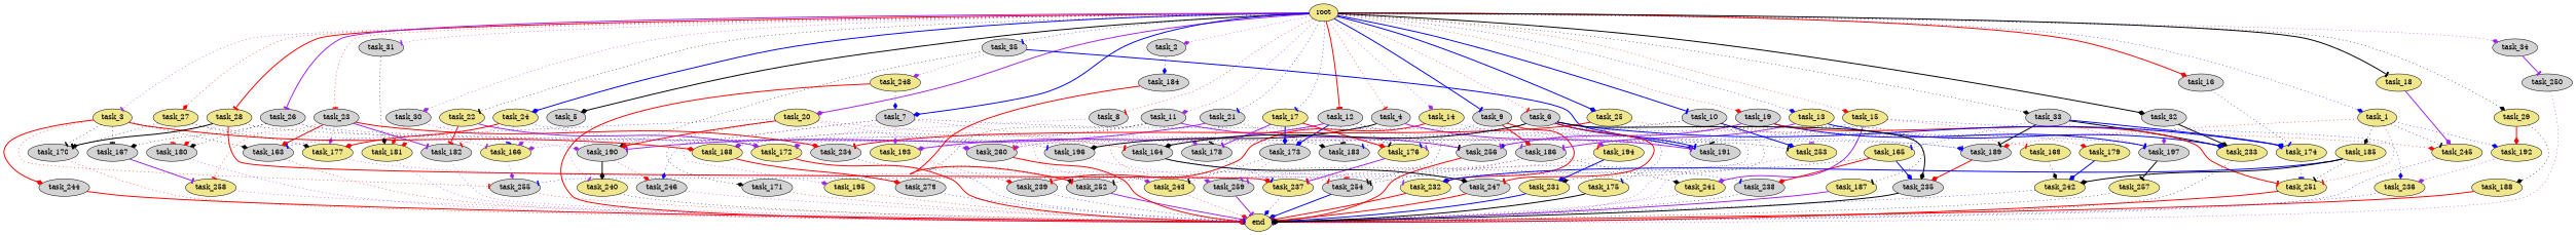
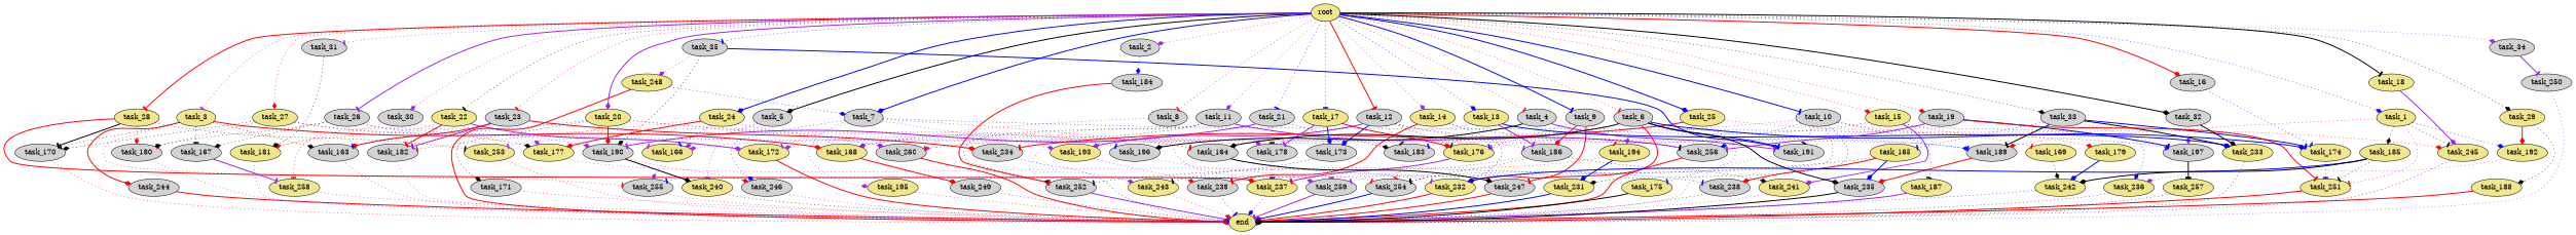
  digraph {
    node [fillcolor=lightgrey style=filled]
    edge [arrowhead=diamond color=red style=dotted]
    root [fillcolor=khaki]
    task_11
    task_2
    task_21
    task_23
    task_35
    task_33
    task_14 [fillcolor=khaki]
    task_3 [fillcolor=khaki]
    task_28 [fillcolor=khaki]
    task_22 [fillcolor=khaki]
    task_5
    task_9
    task_27 [fillcolor=khaki]
    task_20 [fillcolor=khaki]
    task_30
    task_8
    task_15 [fillcolor=khaki]
    task_24 [fillcolor=khaki]
    task_31
    task_12
    task_32
    task_10
    task_29 [fillcolor=khaki]
    task_1 [fillcolor=khaki]
    task_34
    task_4
    task_13 [fillcolor=khaki]
    task_16
    task_18 [fillcolor=khaki]
    task_26
    task_25 [fillcolor=khaki]
    task_19
    task_17 [fillcolor=khaki]
    task_6
    task_7
    task_256
    task_178
    task_243 [fillcolor=khaki]
    task_168 [fillcolor=khaki]
    task_252
    task_184
    task_183
    task_190
    task_234
    task_182
    task_258 [fillcolor=khaki]
    task_163
    task_177 [fillcolor=khaki]
    task_191
    task_248 [fillcolor=khaki]
    task_233 [fillcolor=khaki]
    task_165 [fillcolor=khaki]
    task_197
    task_189
    task_174 [fillcolor=khaki]
    task_239
    task_254
    task_244
    task_167
    task_255
    task_170
    task_237 [fillcolor=khaki]
    task_253 [fillcolor=khaki]
    task_180
    task_172 [fillcolor=khaki]
    task_181 [fillcolor=khaki]
    task_166 [fillcolor=khaki]
    task_240 [fillcolor=khaki]
    task_232 [fillcolor=khaki]
    task_176 [fillcolor=khaki]
    task_194 [fillcolor=khaki]
    task_186
    task_260
    task_164
    task_171
    task_236 [fillcolor=khaki]
    task_179 [fillcolor=khaki]
    task_241 [fillcolor=khaki]
    task_196
    task_173
    task_193 [fillcolor=khaki]
    task_231 [fillcolor=khaki]
    task_187 [fillcolor=khaki]
    task_169 [fillcolor=khaki]
    task_188 [fillcolor=khaki]
    task_192 [fillcolor=khaki]
    task_185 [fillcolor=khaki]
    task_251 [fillcolor=khaki]
    task_245 [fillcolor=khaki]
    task_250
    task_247
    task_235
    task_175 [fillcolor=khaki]
    task_246
    task_195 [fillcolor=khaki]
    end [fillcolor=khaki]
-   task_249 [label=task_279]
+   task_249
    task_242 [fillcolor=khaki]
    task_238
    task_259
    task_257 [fillcolor=khaki]
    root -> task_11 [color=purple]
    root -> task_2 [color=purple]
    root -> task_21 [arrowhead=tee color=blue]
    root -> task_23 [arrowhead=tee]
    root -> task_35 [arrowhead=tee color=blue]
    root -> task_33 [color=black]
    root -> task_14 [color=purple]
    root -> task_3 [arrowhead=tee color=purple]
    root -> task_28 [arrowhead=tee style=bold]
    root -> task_22 [arrowhead=tee color=black]
    root -> task_5 [color=black style=bold]
    root -> task_9 [arrowhead=tee color=blue style=bold]
    root -> task_27
    root -> task_20 [color=purple style=bold]
    root -> task_30 [color=purple]
    root -> task_8 [arrowhead=tee]
    root -> task_15
    root -> task_24 [color=blue style=bold]
    root -> task_31 [arrowhead=tee color=purple]
    root -> task_12 [arrowhead=tee style=bold]
    root -> task_32 [color=black style=bold]
    root -> task_10 [arrowhead=tee color=blue style=bold]
    root -> task_29 [color=black]
    root -> task_1 [color=blue]
    root -> task_34 [color=purple]
    root -> task_4 [arrowhead=tee]
    root -> task_13 [color=blue]
    root -> task_16 [style=bold]
    root -> task_18 [arrowhead=tee color=black style=bold]
    root -> task_26 [arrowhead=tee color=purple style=bold]
    root -> task_25 [color=blue style=bold]
    root -> task_19
    root -> task_17 [arrowhead=tee color=blue]
    root -> task_6 [arrowhead=tee]
    root -> task_7 [color=blue style=bold]
    task_11 -> task_256 [arrowhead=tee color=purple style=bold]
    task_11 -> task_178 [color=purple]
    task_11 -> task_243 [color=purple]
    task_11 -> task_168 [color=black]
    task_11 -> task_252 [color=black]
    task_2 -> task_184 [color=blue]
    task_21 -> task_178 [arrowhead=tee color=black]
    task_21 -> task_183 [color=black]
    task_21 -> task_190 [arrowhead=tee color=purple style=bold]
    task_23 -> task_234 [style=bold]
    task_23 -> task_182 [arrowhead=tee color=purple style=bold]
    task_23 -> task_258 [arrowhead=tee]
    task_23 -> task_163 [style=bold]
    task_23 -> task_177 [color=purple]
    task_35 -> task_190 [color=black]
    task_35 -> task_191 [color=blue style=bold]
    task_35 -> task_248 [color=purple]
    task_33 -> task_233 [color=black style=bold]
    task_33 -> task_165 [arrowhead=tee color=blue]
    task_33 -> task_197 [arrowhead=tee]
    task_33 -> task_189 [arrowhead=tee color=black style=bold]
    task_33 -> task_174 [arrowhead=tee color=blue style=bold]
    task_14 -> task_189 [color=blue]
    task_14 -> task_239 [arrowhead=tee style=bold]
    task_14 -> task_254 [arrowhead=tee color=black]
    task_3 -> task_168 [style=bold]
    task_3 -> task_163 [color=black]
    task_3 -> task_244 [style=bold]
    task_3 -> task_167 [arrowhead=tee color=black]
    task_3 -> task_255 [arrowhead=tee]
    task_3 -> task_170 [arrowhead=tee color=black]
    task_28 -> task_170 [arrowhead=tee color=black style=bold]
    task_28 -> task_237 [style=bold]
    task_28 -> task_253 [arrowhead=tee color=black]
    task_28 -> task_180
    task_22 -> task_182 [arrowhead=tee style=bold]
    task_22 -> task_172 [color=purple style=bold]
    task_22 -> task_181
    task_5 -> task_166 [color=purple]
    task_5 -> task_240 [arrowhead=tee color=purple]
    task_9 -> task_232 [style=bold]
    task_9 -> task_176 [arrowhead=tee color=blue]
    task_9 -> task_194 [arrowhead=tee]
    task_9 -> task_186 [style=bold]
    task_27 -> task_177 [color=black]
    task_27 -> task_170 [color=black]
    task_27 -> task_180 [arrowhead=tee]
    task_27 -> task_260 [color=purple]
    task_20 -> task_190 [style=bold]
    task_20 -> task_163 [arrowhead=tee color=blue]
    task_20 -> task_260 [color=purple]
    task_20 -> task_164 [arrowhead=tee]
    task_20 -> task_171 [color=black]
    task_30 -> task_190 [color=purple]
    task_30 -> task_181
    task_8 -> task_168 [color=purple]
    task_8 -> task_254 [arrowhead=tee]
    task_15 -> task_183 [arrowhead=tee color=blue]
    task_15 -> task_236 [color=blue]
    task_15 -> task_179
    task_15 -> task_241 [color=purple style=bold]
    task_24 -> task_182 [arrowhead=tee]
    task_24 -> task_177 [style=bold]
    task_24 -> task_166 [arrowhead=tee color=blue]
    task_24 -> task_196 [arrowhead=tee color=blue]
    task_31 -> task_181 [color=black]
    task_12 -> task_256 [arrowhead=tee color=black]
    task_12 -> task_183 [arrowhead=tee color=black]
    task_12 -> task_176 [arrowhead=tee color=black]
    task_12 -> task_186 [arrowhead=tee color=purple]
    task_12 -> task_260 [color=purple]
    task_12 -> task_173 [color=blue style=bold]
    task_12 -> task_193 [color=purple style=bold]
    task_32 -> task_233 [color=black style=bold]
    task_32 -> task_197 [color=purple]
    task_10 -> task_256 [color=blue]
    task_10 -> task_191 [arrowhead=tee color=black]
    task_10 -> task_255 [arrowhead=tee color=blue]
-   task_10 -> task_253 [color=blue style=bold]
    task_10 -> task_176 [arrowhead=tee color=purple]
    task_10 -> task_231 [color=black]
    task_10 -> task_187 [arrowhead=tee color=black]
    task_10 -> task_169 [arrowhead=tee]
    task_29 -> task_188 [color=black]
    task_29 -> task_192 [style=bold]
    task_1 -> task_189
    task_1 -> task_192 [color=blue]
    task_1 -> task_185 [color=black]
    task_1 -> task_251 [arrowhead=tee]
    task_1 -> task_245 [arrowhead=tee color=black]
    task_34 -> task_250 [arrowhead=tee color=purple style=bold]
    task_4 -> task_191 [arrowhead=tee color=purple style=bold]
    task_4 -> task_196 [color=black style=bold]
    task_13 -> task_233 [color=blue style=bold]
    task_13 -> task_253 [arrowhead=tee color=purple]
    task_13 -> task_186 [arrowhead=tee color=purple style=bold]
    task_16 -> task_174 [arrowhead=tee color=blue]
    task_18 -> task_245 [color=purple style=bold]
    task_26 -> task_189 [arrowhead=tee color=blue]
    task_26 -> task_167 [color=black]
    task_26 -> task_180 [color=black]
    task_26 -> task_166 [arrowhead=tee color=purple]
    task_25 -> task_234 [arrowhead=tee style=bold]
    task_25 -> task_245
    task_19 -> task_256 [arrowhead=tee color=purple style=bold]
    task_19 -> task_197 [arrowhead=tee color=blue style=bold]
    task_19 -> task_260 [arrowhead=tee]
    task_19 -> task_251 [arrowhead=tee style=bold]
    task_17 -> task_178 [arrowhead=tee color=purple style=bold]
    task_17 -> task_176 [style=bold]
    task_17 -> task_173 [color=blue style=bold]
    task_6 -> task_191 [arrowhead=tee color=blue style=bold]
    task_6 -> task_174 [color=blue style=bold]
    task_6 -> task_172 [color=purple]
    task_6 -> task_166 [color=purple]
    task_6 -> task_194 [color=purple]
    task_6 -> task_164 [color=black style=bold]
    task_6 -> task_247 [arrowhead=tee style=bold]
    task_6 -> task_235 [color=black style=bold]
    task_6 -> task_175 [arrowhead=tee color=blue]
    task_7 -> task_197 [arrowhead=tee color=blue]
    task_7 -> task_172 [arrowhead=tee color=purple]
    task_7 -> task_164 [arrowhead=tee]
    task_7 -> task_193 [color=purple]
    task_7 -> task_246 [color=blue]
    task_7 -> task_195 [color=purple]
    task_256 -> end [style=bold]
    task_178 -> task_237 [arrowhead=tee color=blue]
    task_243 -> end
    task_168 -> task_249 [style=bold]
    task_252 -> end [arrowhead=tee color=purple style=bold]
    task_184 -> task_252 [arrowhead=tee style=bold]
    task_183 -> task_254 [arrowhead=tee]
    task_190 -> task_240 [color=black style=bold]
    task_190 -> task_246
    task_234 -> end [color=blue]
    task_182 -> end [arrowhead=tee color=purple]
    task_258 -> end [color=purple]
    task_163 -> end
    task_177 -> task_232 [arrowhead=tee color=purple]
    task_191 -> end [arrowhead=tee color=purple]
    task_248 -> task_7 [color=blue]
    task_248 -> end [style=bold]
    task_233 -> end [color=black]
    task_165 -> task_252 [arrowhead=tee color=black]
    task_165 -> task_235 [color=blue style=bold]
    task_165 -> task_238 [style=bold]
    task_197 -> task_257 [arrowhead=tee color=black style=bold]
    task_189 -> task_235 [style=bold]
    task_174 -> task_251 [arrowhead=tee color=blue]
    task_239 -> end [arrowhead=tee color=blue]
    task_254 -> end [color=blue style=bold]
    task_244 -> end [style=bold]
    task_167 -> task_258 [arrowhead=tee color=purple style=bold]
    task_255 -> end
    task_170 -> end
    task_237 -> end [color=blue]
    task_253 -> end [color=purple]
    task_180 -> end [color=purple]
    task_172 -> end [style=bold]
    task_181 -> end [arrowhead=tee color=purple]
    task_166 -> task_255 [color=purple]
    task_240 -> end [arrowhead=tee color=black]
    task_232 -> end [arrowhead=tee style=bold]
    task_176 -> task_237 [arrowhead=tee color=purple style=bold]
    task_194 -> task_237 [arrowhead=tee]
    task_194 -> task_231 [color=blue style=bold]
    task_186 -> task_254 [arrowhead=tee color=black]
    task_186 -> task_241 [color=black]
    task_186 -> task_259 [arrowhead=tee color=purple]
    task_260 -> end [arrowhead=tee style=bold]
    task_164 -> task_247 [color=black style=bold]
    task_164 -> task_238 [arrowhead=tee color=blue]
    task_171 -> end [arrowhead=tee]
    task_236 -> end [color=blue]
    task_179 -> task_242 [color=blue style=bold]
    task_241 -> end [color=purple]
    task_196 -> task_259 [color=purple]
    task_173 -> task_243 [arrowhead=tee color=black]
    task_173 -> task_259 [arrowhead=tee color=purple]
    task_193 -> task_239
    task_231 -> end [arrowhead=tee color=blue style=bold]
    task_187 -> end [color=purple style=bold]
    task_169 -> task_242 [color=black]
    task_188 -> end [style=bold]
    task_192 -> task_236 [color=purple]
    task_185 -> task_232 [color=blue style=bold]
    task_185 -> task_251 [arrowhead=tee color=black]
    task_185 -> task_242 [color=black style=bold]
    task_251 -> end [arrowhead=tee style=bold]
    task_245 -> end [color=blue]
    task_250 -> end [arrowhead=tee color=purple]
    task_247 -> end [style=bold]
    task_235 -> end [color=black style=bold]
    task_175 -> end [arrowhead=tee color=black style=bold]
    task_246 -> end [arrowhead=tee color=purple]
    task_195 -> end [arrowhead=tee]
    task_249 -> end [arrowhead=tee color=blue]
    task_242 -> end [arrowhead=tee color=blue]
    task_238 -> end [color=black]
    task_259 -> end [arrowhead=tee color=purple style=bold]
    task_257 -> end [color=black]
  }
